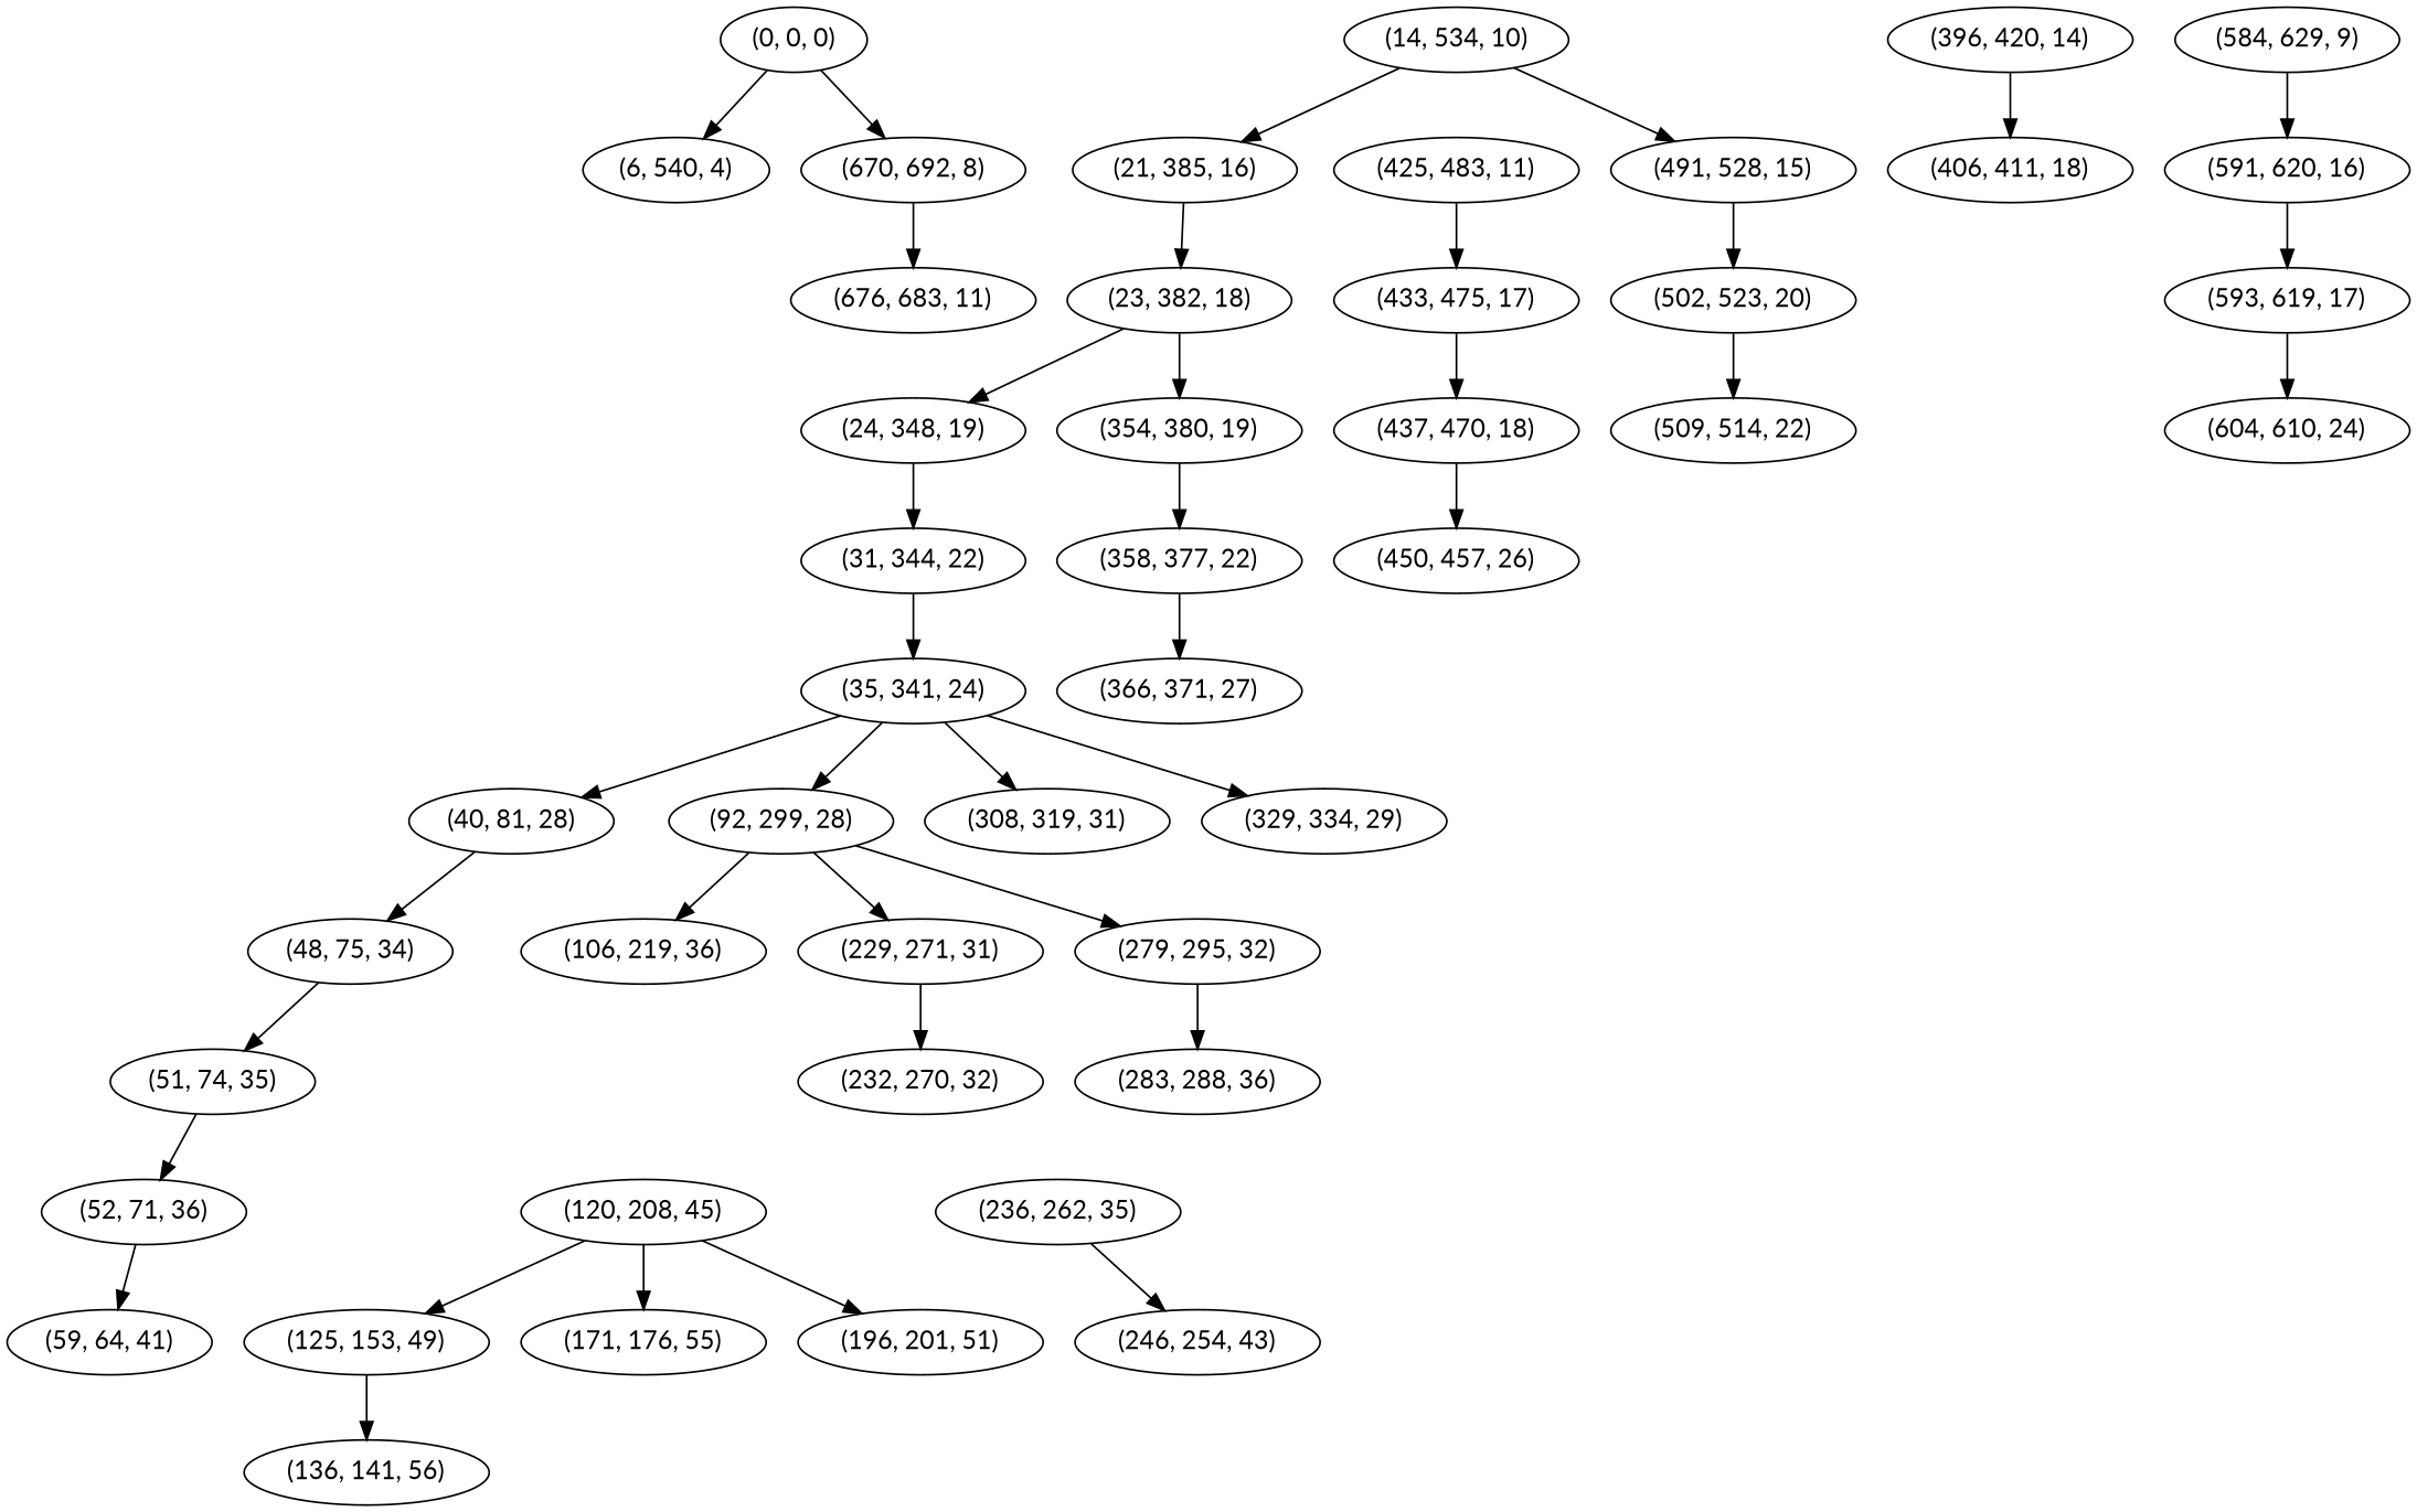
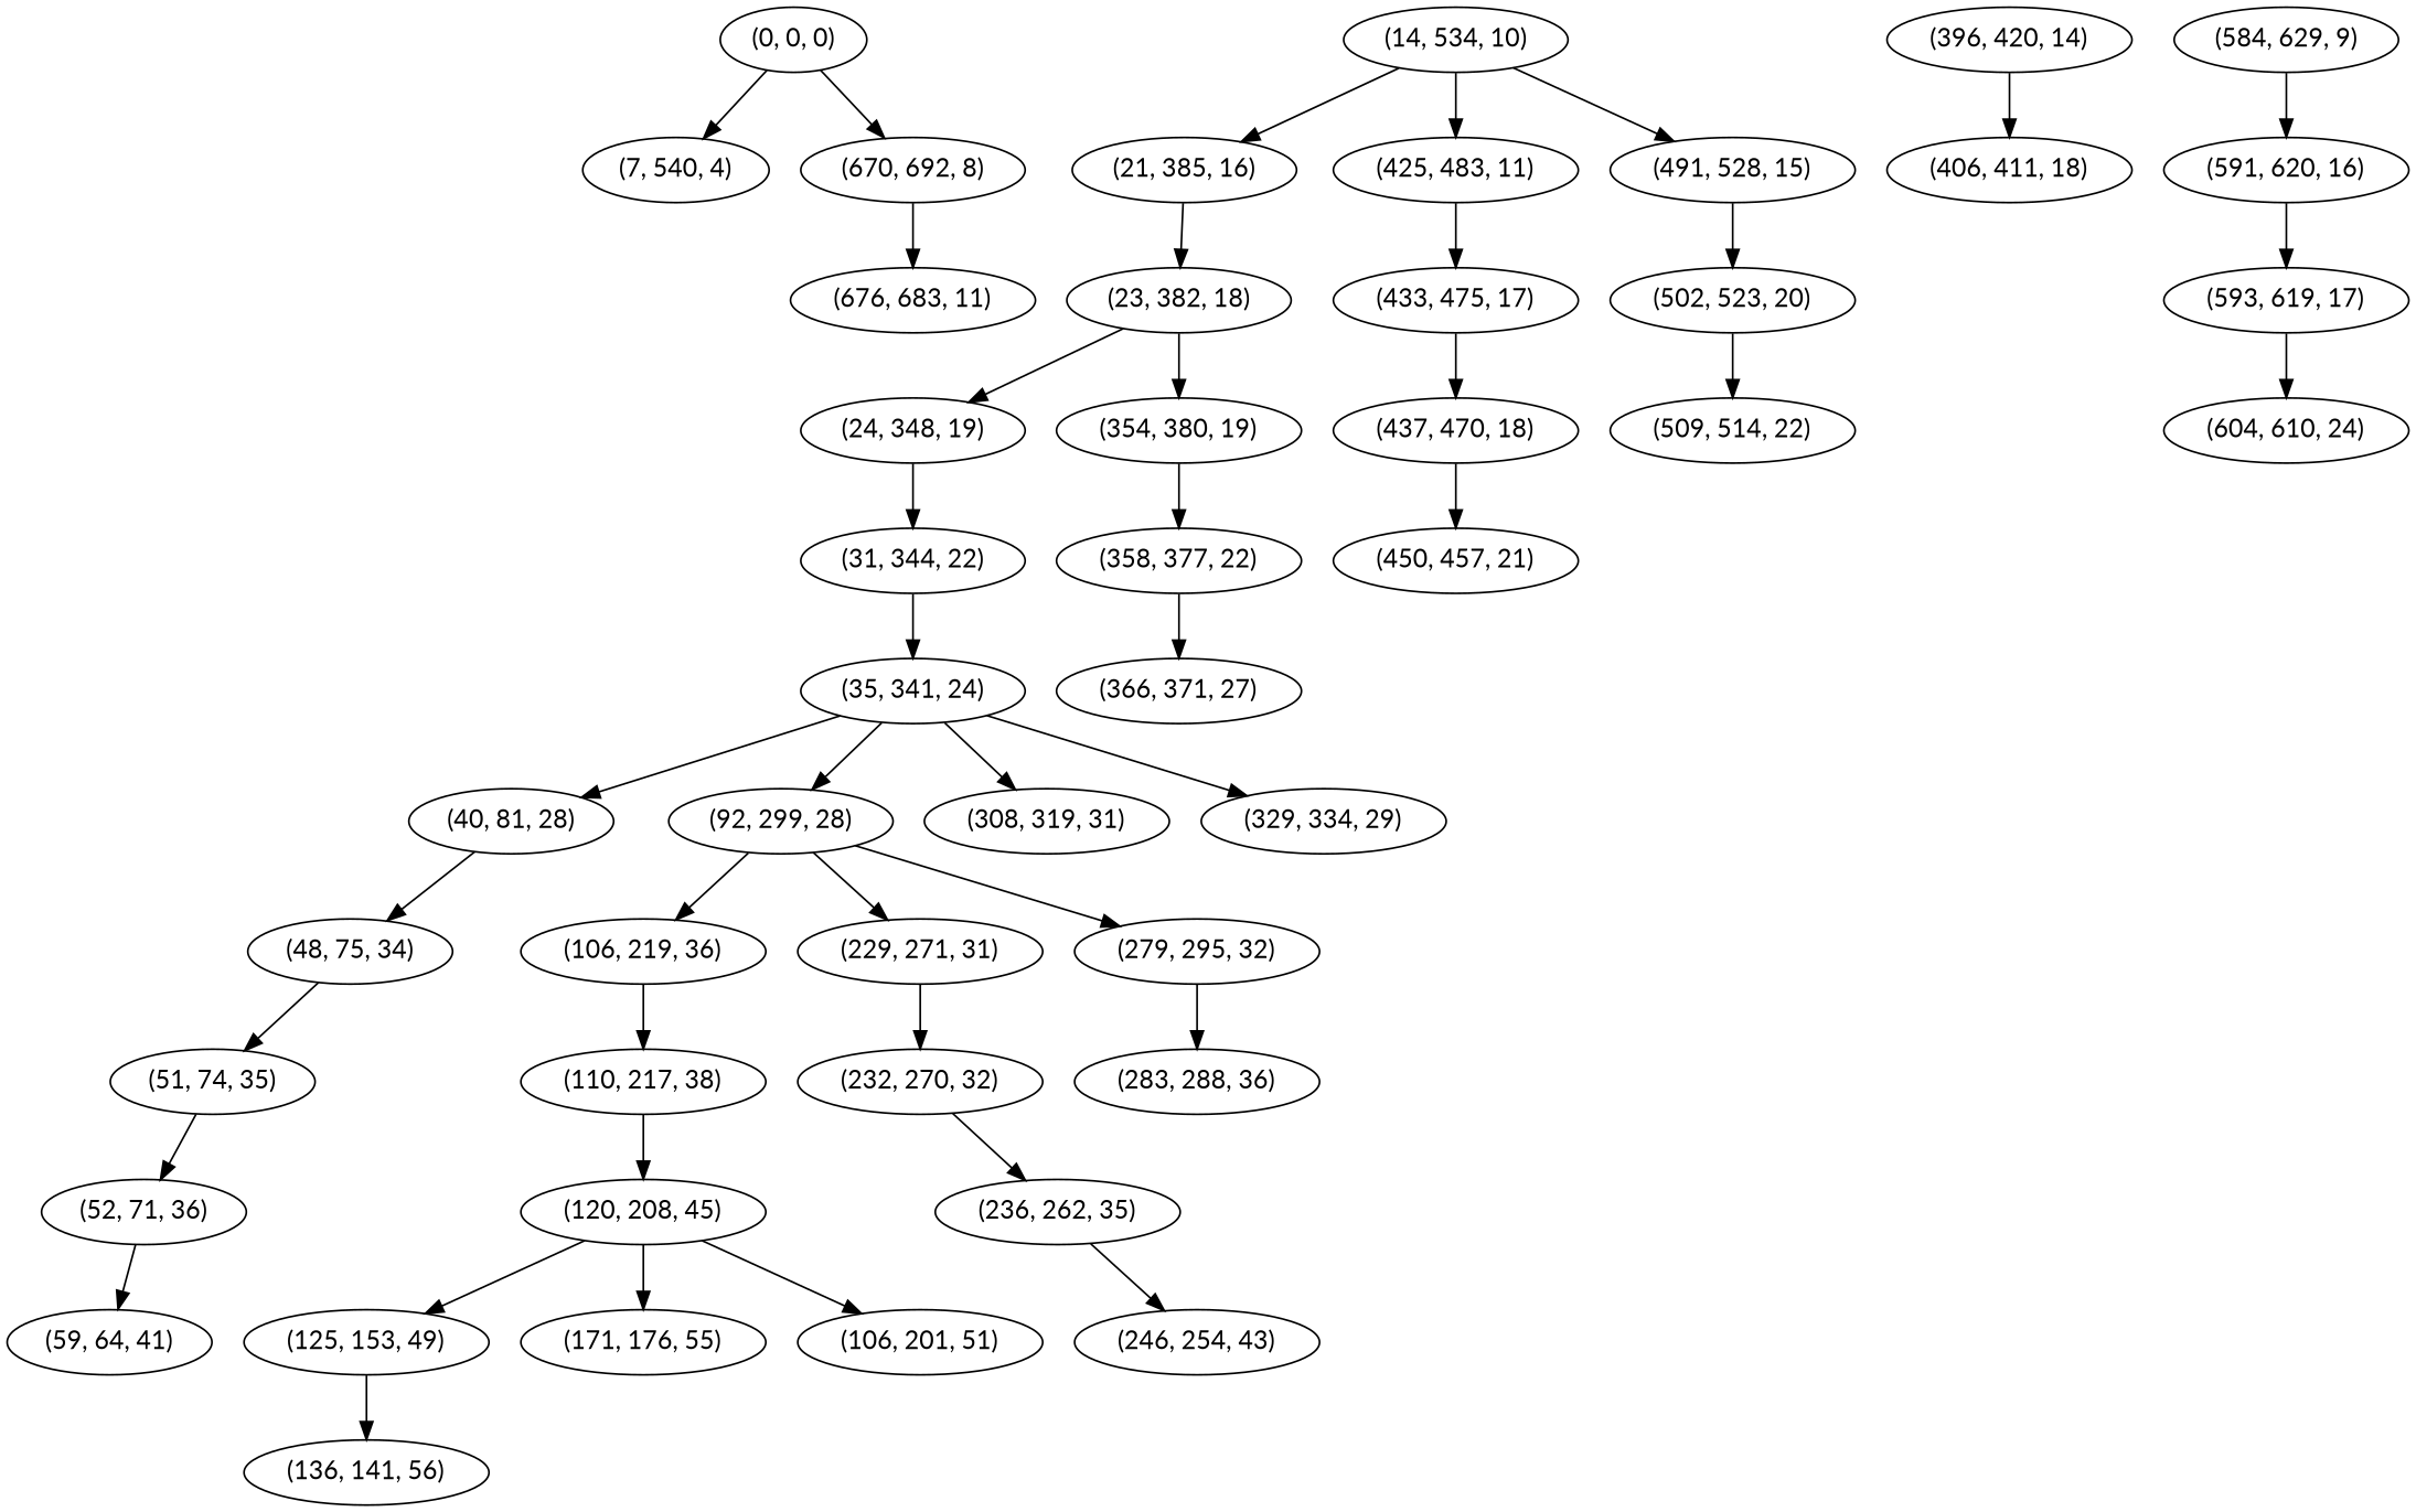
  digraph {
    fontname=Lato
    node [fontname=Lato]
    edge [fontname=Lato]
    "(0, 0, 0)"
-   "(7, 540, 4)" [label="(6, 540, 4)"]
+   "(7, 540, 4)"
    "(670, 692, 8)"
    "(676, 683, 11)"
    "(14, 534, 10)"
    "(21, 385, 16)"
    "(425, 483, 11)"
    "(491, 528, 15)"
    "(23, 382, 18)"
    "(396, 420, 14)"
    "(406, 411, 18)"
    "(433, 475, 17)"
    "(502, 523, 20)"
    "(24, 348, 19)"
    "(354, 380, 19)"
    "(31, 344, 22)"
    "(358, 377, 22)"
    n18 [label="(35, 341, 24)"]
    "(40, 81, 28)"
    "(92, 299, 28)"
    "(308, 319, 31)"
    "(329, 334, 29)"
    "(48, 75, 34)"
    "(106, 219, 36)"
    "(229, 271, 31)"
    "(279, 295, 32)"
    "(51, 74, 35)"
    "(52, 71, 36)"
    "(59, 64, 41)"
+   "(110, 217, 38)"
    "(232, 270, 32)"
    "(283, 288, 36)"
    "(120, 208, 45)"
    "(125, 153, 49)"
    "(171, 176, 55)"
-   "(196, 201, 51)"
+   "(196, 201, 51)" [label="(106, 201, 51)"]
    "(136, 141, 56)"
    "(236, 262, 35)"
    "(246, 254, 43)"
    "(366, 371, 27)"
    "(437, 470, 18)"
-   "(450, 457, 26)"
+   "(450, 457, 26)" [label="(450, 457, 21)"]
    "(509, 514, 22)"
    "(584, 629, 9)"
    "(591, 620, 16)"
    "(593, 619, 17)"
    "(604, 610, 24)"
    "(0, 0, 0)" -> "(7, 540, 4)"
    "(0, 0, 0)" -> "(670, 692, 8)"
    "(670, 692, 8)" -> "(676, 683, 11)"
    "(14, 534, 10)" -> "(21, 385, 16)"
+   "(14, 534, 10)" -> "(425, 483, 11)"
    "(14, 534, 10)" -> "(491, 528, 15)"
    "(21, 385, 16)" -> "(23, 382, 18)"
    "(425, 483, 11)" -> "(433, 475, 17)"
    "(491, 528, 15)" -> "(502, 523, 20)"
    "(23, 382, 18)" -> "(24, 348, 19)"
    "(23, 382, 18)" -> "(354, 380, 19)"
    "(396, 420, 14)" -> "(406, 411, 18)"
    "(433, 475, 17)" -> "(437, 470, 18)"
    "(502, 523, 20)" -> "(509, 514, 22)"
    "(24, 348, 19)" -> "(31, 344, 22)"
    "(354, 380, 19)" -> "(358, 377, 22)"
    "(31, 344, 22)" -> n18
    "(358, 377, 22)" -> "(366, 371, 27)"
    n18 -> "(40, 81, 28)"
    n18 -> "(92, 299, 28)"
    n18 -> "(308, 319, 31)"
    n18 -> "(329, 334, 29)"
    "(40, 81, 28)" -> "(48, 75, 34)"
    "(92, 299, 28)" -> "(106, 219, 36)"
    "(92, 299, 28)" -> "(229, 271, 31)"
    "(92, 299, 28)" -> "(279, 295, 32)"
    "(48, 75, 34)" -> "(51, 74, 35)"
+   "(106, 219, 36)" -> "(110, 217, 38)"
    "(229, 271, 31)" -> "(232, 270, 32)"
    "(279, 295, 32)" -> "(283, 288, 36)"
    "(51, 74, 35)" -> "(52, 71, 36)"
    "(52, 71, 36)" -> "(59, 64, 41)"
+   "(110, 217, 38)" -> "(120, 208, 45)"
+   "(232, 270, 32)" -> "(236, 262, 35)"
    "(120, 208, 45)" -> "(125, 153, 49)"
    "(120, 208, 45)" -> "(171, 176, 55)"
    "(120, 208, 45)" -> "(196, 201, 51)"
    "(125, 153, 49)" -> "(136, 141, 56)"
    "(236, 262, 35)" -> "(246, 254, 43)"
    "(437, 470, 18)" -> "(450, 457, 26)"
    "(584, 629, 9)" -> "(591, 620, 16)"
    "(591, 620, 16)" -> "(593, 619, 17)"
    "(593, 619, 17)" -> "(604, 610, 24)"
  }
